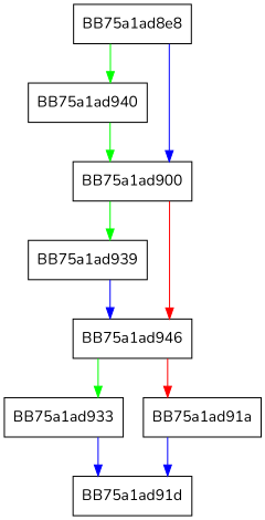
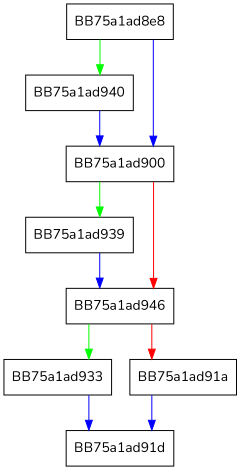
  digraph {
    fontname=Nunito
    splines=ortho
    node [fontname=Nunito shape=box]
    edge [color=blue fontname=Nunito]
    BB75a1ad8e8
    BB75a1ad940
    BB75a1ad900
    BB75a1ad939
    n5 [label=BB75a1ad946]
    BB75a1ad933
    BB75a1ad91a
    BB75a1ad91d
    BB75a1ad8e8 -> BB75a1ad940 [color=green]
    BB75a1ad8e8 -> BB75a1ad900
-   BB75a1ad940 -> BB75a1ad900 [color=green]
+   BB75a1ad940 -> BB75a1ad900
    BB75a1ad900 -> BB75a1ad939 [color=green]
    BB75a1ad900 -> n5 [color=red]
    BB75a1ad939 -> n5
    n5 -> BB75a1ad933 [color=green]
    n5 -> BB75a1ad91a [color=red]
    BB75a1ad933 -> BB75a1ad91d
    BB75a1ad91a -> BB75a1ad91d
  }
